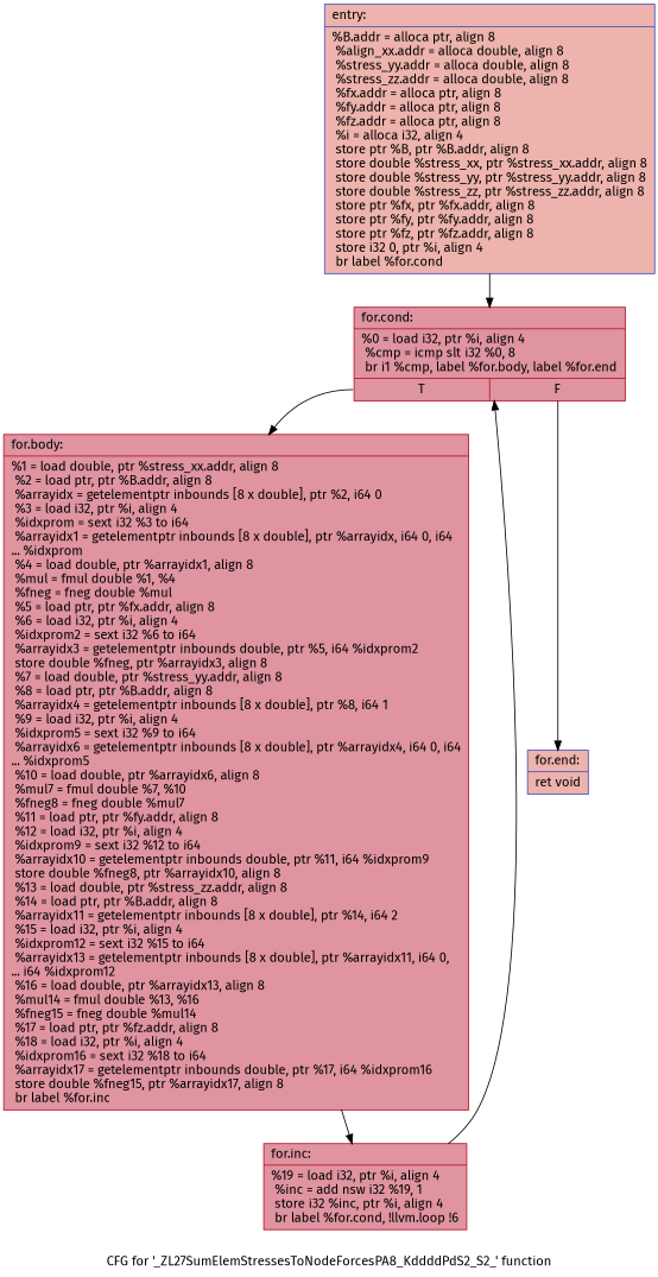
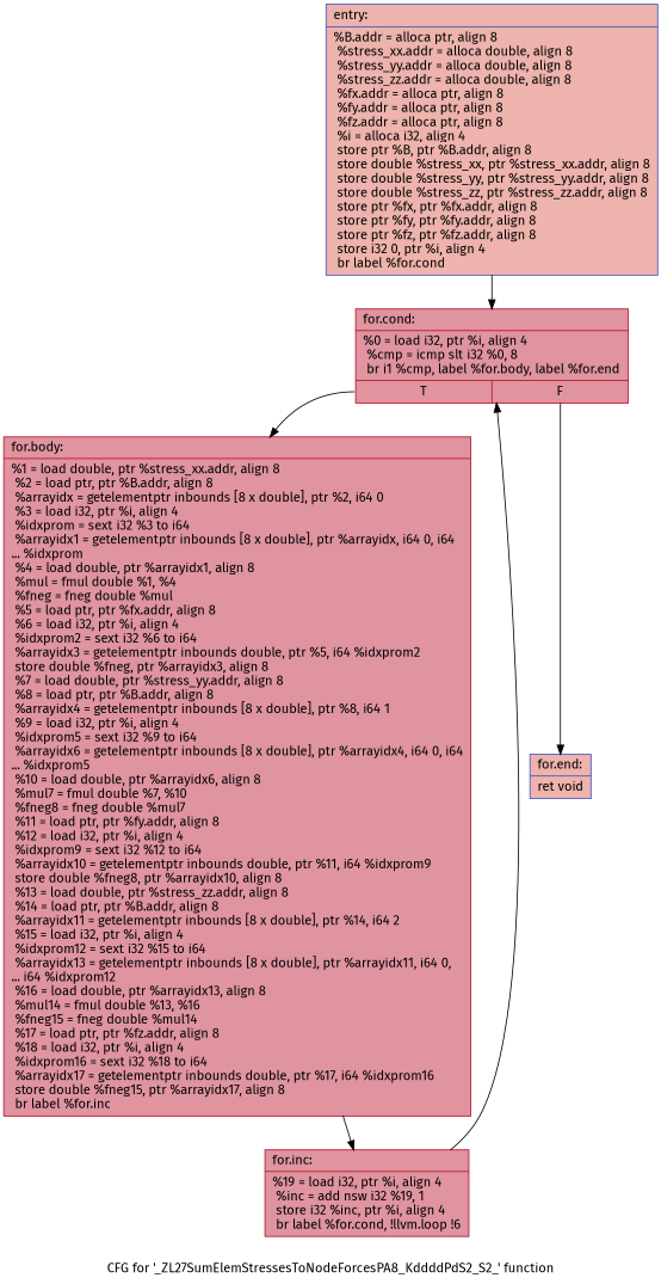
  digraph {
    label="CFG for '_ZL27SumElemStressesToNodeForcesPA8_KddddPdS2_S2_' function"
    fontname="Fira Sans"
    node [color="#b70d28ff" fillcolor="#b70d2870" fontname="Fira Sans" shape=record style=filled]
    edge [fontname="Fira Sans"]
-   n1 [color="#3d50c3ff" fillcolor="#d6524470" label="{entry:\l|  %B.addr = alloca ptr, align 8\l  %align_xx.addr = alloca double, align 8\l  %stress_yy.addr = alloca double, align 8\l  %stress_zz.addr = alloca double, align 8\l  %fx.addr = alloca ptr, align 8\l  %fy.addr = alloca ptr, align 8\l  %fz.addr = alloca ptr, align 8\l  %i = alloca i32, align 4\l  store ptr %B, ptr %B.addr, align 8\l  store double %stress_xx, ptr %stress_xx.addr, align 8\l  store double %stress_yy, ptr %stress_yy.addr, align 8\l  store double %stress_zz, ptr %stress_zz.addr, align 8\l  store ptr %fx, ptr %fx.addr, align 8\l  store ptr %fy, ptr %fy.addr, align 8\l  store ptr %fz, ptr %fz.addr, align 8\l  store i32 0, ptr %i, align 4\l  br label %for.cond\l}"]
+   n1 [color="#3d50c3ff" fillcolor="#d6524470" label="{entry:\l|  %B.addr = alloca ptr, align 8\l  %stress_xx.addr = alloca double, align 8\l  %stress_yy.addr = alloca double, align 8\l  %stress_zz.addr = alloca double, align 8\l  %fx.addr = alloca ptr, align 8\l  %fy.addr = alloca ptr, align 8\l  %fz.addr = alloca ptr, align 8\l  %i = alloca i32, align 4\l  store ptr %B, ptr %B.addr, align 8\l  store double %stress_xx, ptr %stress_xx.addr, align 8\l  store double %stress_yy, ptr %stress_yy.addr, align 8\l  store double %stress_zz, ptr %stress_zz.addr, align 8\l  store ptr %fx, ptr %fx.addr, align 8\l  store ptr %fy, ptr %fy.addr, align 8\l  store ptr %fz, ptr %fz.addr, align 8\l  store i32 0, ptr %i, align 4\l  br label %for.cond\l}"]
    n2 [label="{for.cond:\l|  %0 = load i32, ptr %i, align 4\l  %cmp = icmp slt i32 %0, 8\l  br i1 %cmp, label %for.body, label %for.end\l|{<s0>T|<s1>F}}"]
    n3 [label="{for.body:\l|  %1 = load double, ptr %stress_xx.addr, align 8\l  %2 = load ptr, ptr %B.addr, align 8\l  %arrayidx = getelementptr inbounds [8 x double], ptr %2, i64 0\l  %3 = load i32, ptr %i, align 4\l  %idxprom = sext i32 %3 to i64\l  %arrayidx1 = getelementptr inbounds [8 x double], ptr %arrayidx, i64 0, i64\l... %idxprom\l  %4 = load double, ptr %arrayidx1, align 8\l  %mul = fmul double %1, %4\l  %fneg = fneg double %mul\l  %5 = load ptr, ptr %fx.addr, align 8\l  %6 = load i32, ptr %i, align 4\l  %idxprom2 = sext i32 %6 to i64\l  %arrayidx3 = getelementptr inbounds double, ptr %5, i64 %idxprom2\l  store double %fneg, ptr %arrayidx3, align 8\l  %7 = load double, ptr %stress_yy.addr, align 8\l  %8 = load ptr, ptr %B.addr, align 8\l  %arrayidx4 = getelementptr inbounds [8 x double], ptr %8, i64 1\l  %9 = load i32, ptr %i, align 4\l  %idxprom5 = sext i32 %9 to i64\l  %arrayidx6 = getelementptr inbounds [8 x double], ptr %arrayidx4, i64 0, i64\l... %idxprom5\l  %10 = load double, ptr %arrayidx6, align 8\l  %mul7 = fmul double %7, %10\l  %fneg8 = fneg double %mul7\l  %11 = load ptr, ptr %fy.addr, align 8\l  %12 = load i32, ptr %i, align 4\l  %idxprom9 = sext i32 %12 to i64\l  %arrayidx10 = getelementptr inbounds double, ptr %11, i64 %idxprom9\l  store double %fneg8, ptr %arrayidx10, align 8\l  %13 = load double, ptr %stress_zz.addr, align 8\l  %14 = load ptr, ptr %B.addr, align 8\l  %arrayidx11 = getelementptr inbounds [8 x double], ptr %14, i64 2\l  %15 = load i32, ptr %i, align 4\l  %idxprom12 = sext i32 %15 to i64\l  %arrayidx13 = getelementptr inbounds [8 x double], ptr %arrayidx11, i64 0,\l... i64 %idxprom12\l  %16 = load double, ptr %arrayidx13, align 8\l  %mul14 = fmul double %13, %16\l  %fneg15 = fneg double %mul14\l  %17 = load ptr, ptr %fz.addr, align 8\l  %18 = load i32, ptr %i, align 4\l  %idxprom16 = sext i32 %18 to i64\l  %arrayidx17 = getelementptr inbounds double, ptr %17, i64 %idxprom16\l  store double %fneg15, ptr %arrayidx17, align 8\l  br label %for.inc\l}"]
    n4 [color="#3d50c3ff" fillcolor="#d6524470" label="{for.end:\l|  ret void\l}"]
    n5 [label="{for.inc:\l|  %19 = load i32, ptr %i, align 4\l  %inc = add nsw i32 %19, 1\l  store i32 %inc, ptr %i, align 4\l  br label %for.cond, !llvm.loop !6\l}"]
    n1 -> n2
    n2 -> n3 [tailport=s0]
    n2 -> n4 [tailport=s1]
    n3 -> n5
    n5 -> n2
  }
